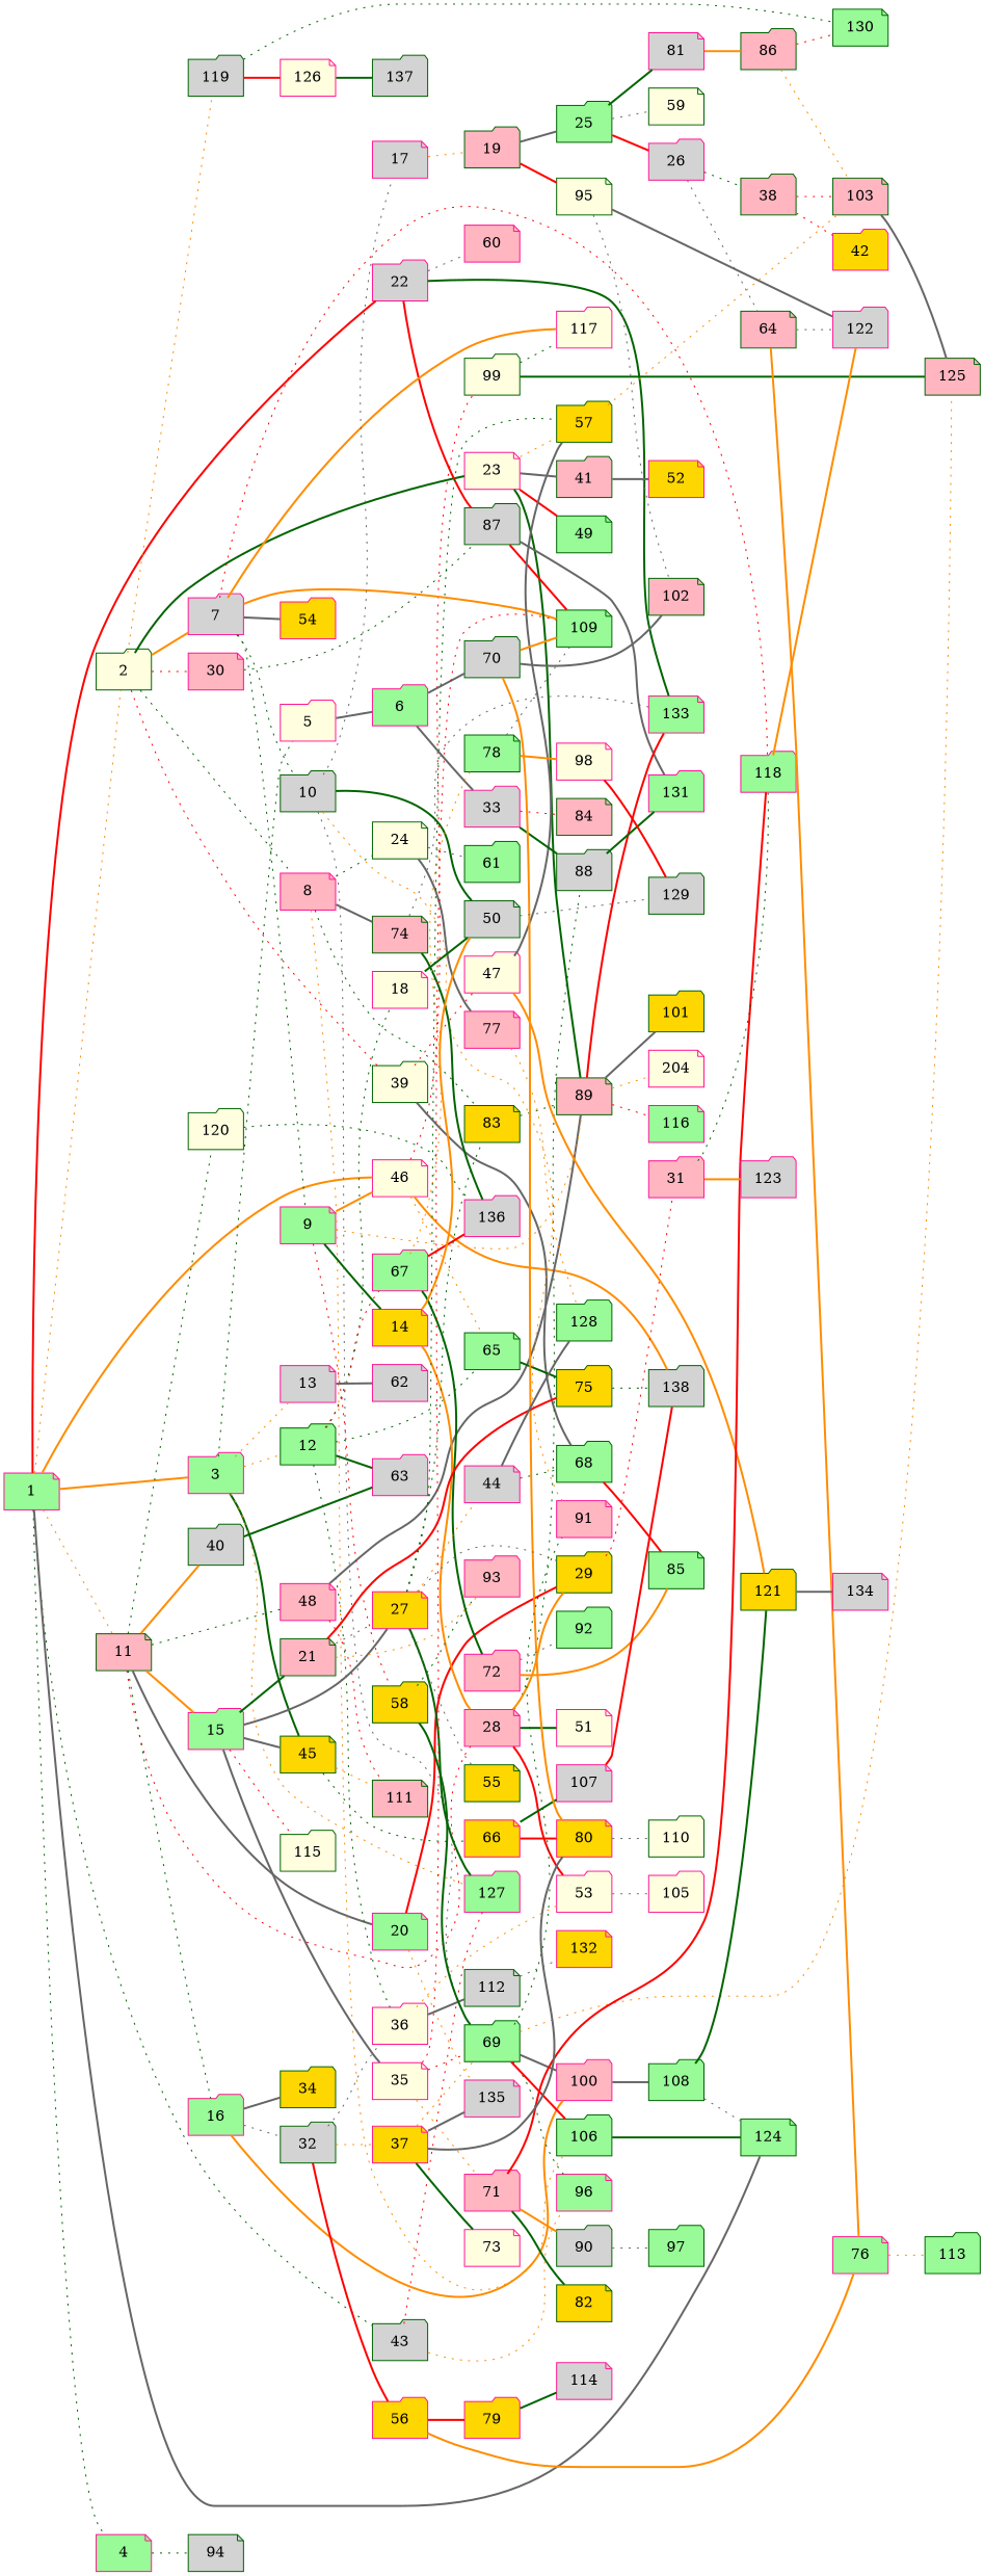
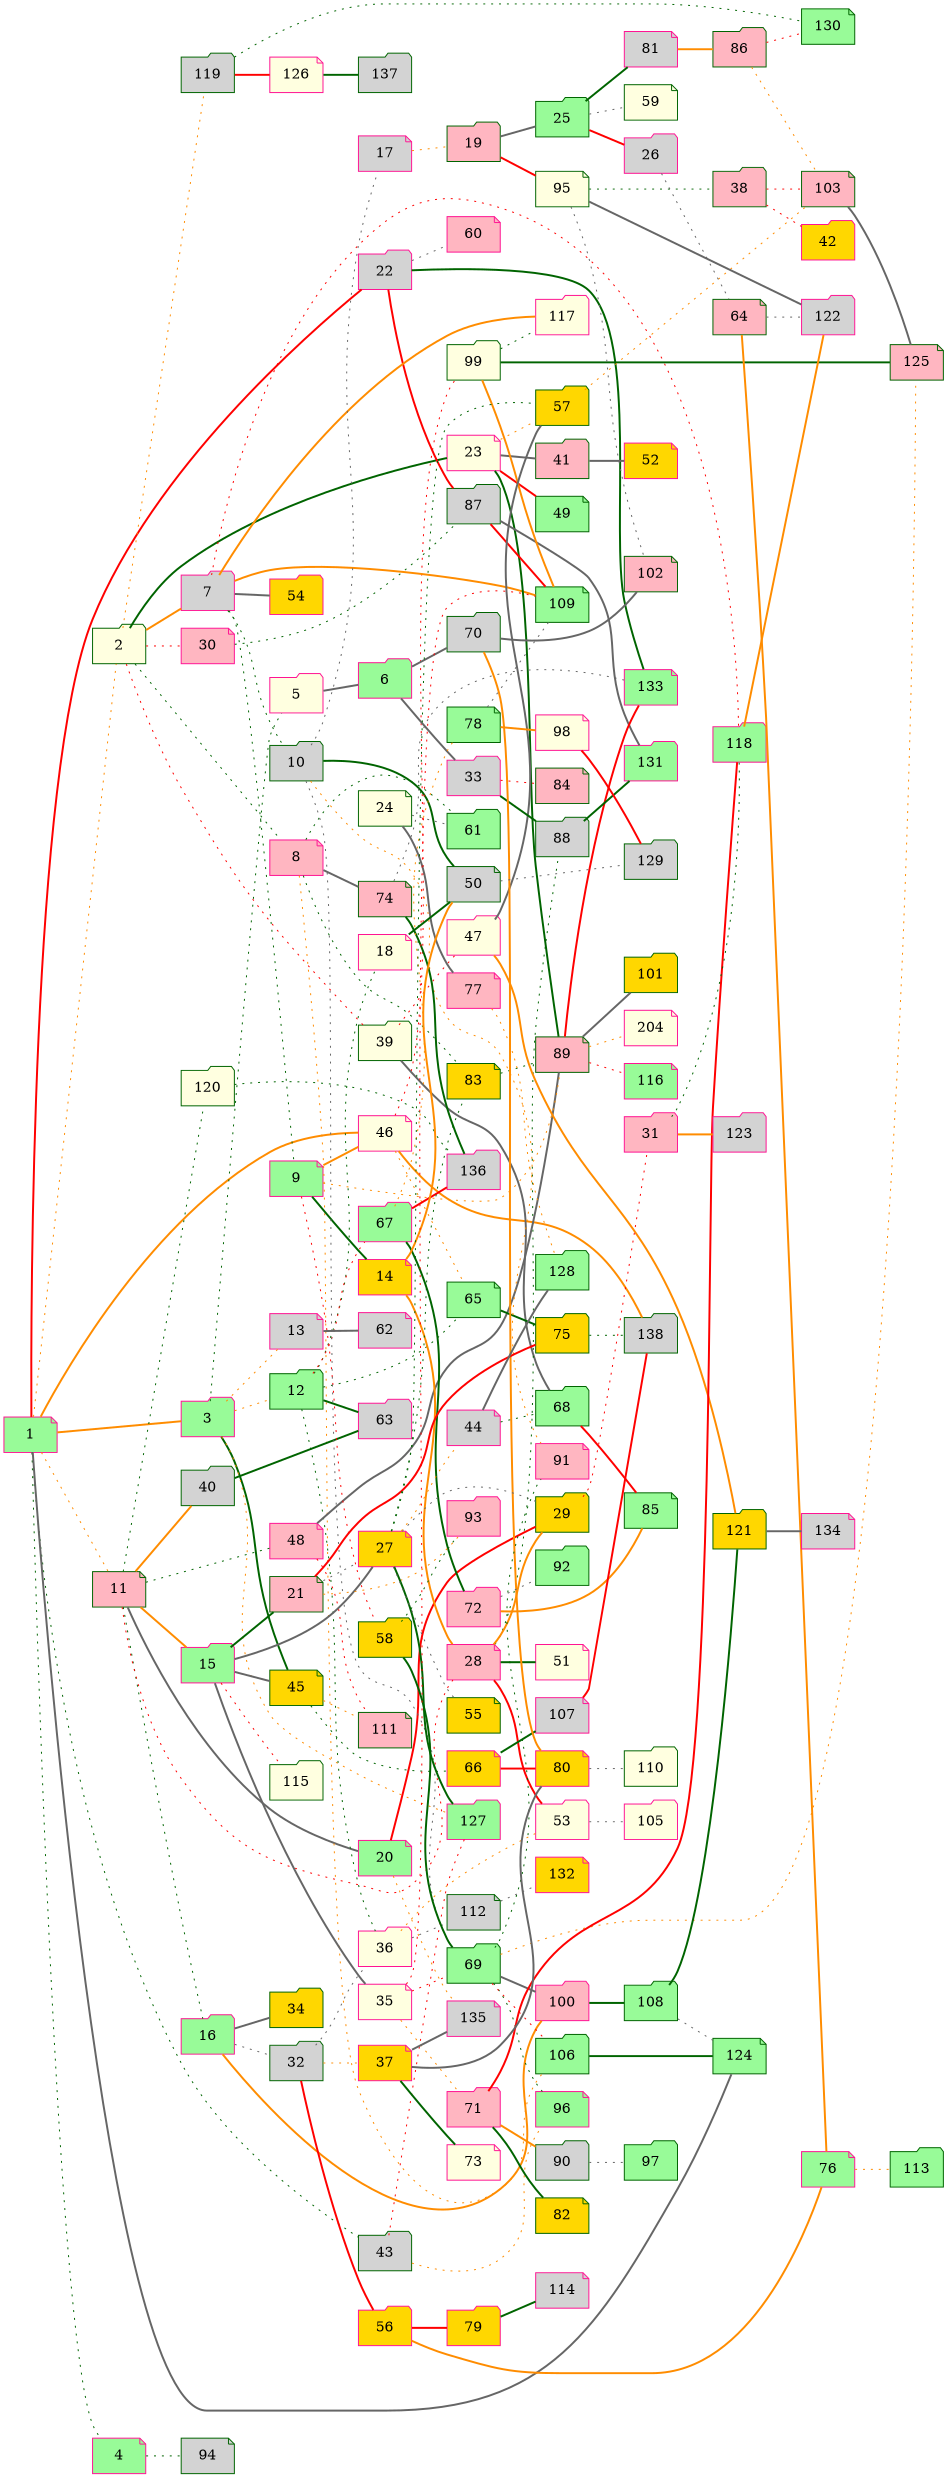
  graph {
    rankdir=LR
    node [color=deeppink fillcolor=palegreen shape=folder style=filled]
    edge [color=darkgreen style=dotted]
    1 [shape=note]
    2 [color=darkgreen fillcolor=lightyellow]
    3
    4 [shape=note]
    11 [color=darkgreen fillcolor=lightpink shape=note]
    22 [fillcolor=lightgrey]
    43 [color=darkgreen fillcolor=lightgrey]
    46 [fillcolor=lightyellow shape=note]
    124 [color=darkgreen shape=note]
    7 [fillcolor=lightgrey]
    8 [fillcolor=lightpink shape=note]
    23 [fillcolor=lightyellow shape=note]
    30 [fillcolor=lightpink shape=note]
    39 [color=darkgreen fillcolor=lightyellow]
    119 [color=darkgreen fillcolor=lightgrey]
    5 [fillcolor=lightyellow]
    12 [color=darkgreen]
    13 [fillcolor=lightgrey shape=note]
    45 [color=darkgreen fillcolor=gold shape=note]
    127
    94 [color=darkgreen fillcolor=lightgrey shape=note]
    15
    16
    20 [shape=note]
    28 [fillcolor=lightpink shape=note]
    40 [color=darkgreen fillcolor=lightgrey]
    48 [fillcolor=lightpink shape=note]
    120 [color=darkgreen fillcolor=lightyellow]
    60 [fillcolor=lightpink shape=note]
    87 [color=darkgreen fillcolor=lightgrey]
    133 [shape=note]
    96 [shape=note]
    65 [color=darkgreen shape=note]
    99 [color=darkgreen fillcolor=lightyellow]
    138 [color=darkgreen fillcolor=lightgrey]
    9 [shape=note]
    10 [color=darkgreen fillcolor=lightgrey]
    54 [fillcolor=gold]
    109 [color=darkgreen shape=note]
    117 [fillcolor=lightyellow]
    118
    24 [color=darkgreen fillcolor=lightyellow shape=note]
    74 [color=darkgreen fillcolor=lightpink shape=note]
    83 [color=darkgreen fillcolor=gold shape=note]
    106 [color=darkgreen]
    89 [color=darkgreen fillcolor=lightpink shape=note]
    41 [color=darkgreen fillcolor=lightpink]
    49 [color=darkgreen shape=note]
    57 [color=darkgreen fillcolor=gold]
    47 [fillcolor=lightyellow]
    68 [color=darkgreen]
    130 [color=darkgreen shape=note]
    126 [fillcolor=lightyellow shape=note]
    6
    18 [fillcolor=lightyellow shape=note]
    36 [fillcolor=lightyellow]
    63 [fillcolor=lightgrey]
    67
    62 [fillcolor=lightgrey shape=note]
    66 [fillcolor=gold shape=note]
    111 [color=darkgreen fillcolor=lightpink shape=note]
    33 [fillcolor=lightgrey]
    70 [color=darkgreen fillcolor=lightgrey]
    88 [color=darkgreen fillcolor=lightgrey]
    84 [color=darkgreen fillcolor=lightpink shape=note]
    80 [fillcolor=gold shape=note]
    102 [color=darkgreen fillcolor=lightpink shape=note]
    14 [fillcolor=gold shape=note]
    58 [color=darkgreen fillcolor=gold]
    17 [fillcolor=lightgrey shape=note]
    50 [color=darkgreen fillcolor=lightgrey shape=note]
    69 [color=darkgreen]
    91 [fillcolor=lightpink shape=note]
    122 [fillcolor=lightgrey]
    61 [color=darkgreen]
    77 [fillcolor=lightpink shape=note]
    136 [fillcolor=lightgrey]
    93 [fillcolor=lightpink]
    101 [color=darkgreen fillcolor=gold]
    n80 [fillcolor=lightyellow label=204 shape=note]
    116 [shape=note]
    19 [color=darkgreen fillcolor=lightpink]
    129 [color=darkgreen fillcolor=lightgrey]
    100 [fillcolor=lightpink]
    125 [color=darkgreen fillcolor=lightpink shape=note]
    21 [color=darkgreen fillcolor=lightpink shape=note]
    27 [fillcolor=gold shape=note]
    35 [fillcolor=lightyellow shape=note]
    115 [color=darkgreen fillcolor=lightyellow]
    32 [color=darkgreen fillcolor=lightgrey]
    34 [color=darkgreen fillcolor=gold]
    29 [color=darkgreen fillcolor=gold]
    135 [fillcolor=lightgrey shape=note]
    51 [fillcolor=lightyellow shape=note]
    53 [fillcolor=lightyellow]
    112 [color=darkgreen fillcolor=lightgrey shape=note]
    75 [color=darkgreen fillcolor=gold]
    72 [fillcolor=lightpink]
    78 [color=darkgreen shape=note]
    44 [fillcolor=lightgrey shape=note]
    55 [color=darkgreen fillcolor=gold shape=note]
    71 [fillcolor=lightpink]
    37 [fillcolor=gold shape=note]
    56 [fillcolor=gold]
    108 [color=darkgreen]
    25 [color=darkgreen]
    95 [color=darkgreen fillcolor=lightyellow shape=note]
    26 [fillcolor=lightgrey]
    59 [color=darkgreen fillcolor=lightyellow shape=note]
    81 [fillcolor=lightgrey shape=note]
    31 [fillcolor=lightpink]
    131
    52 [fillcolor=gold shape=note]
    103 [color=darkgreen fillcolor=lightpink shape=note]
    128 [color=darkgreen]
    38 [color=darkgreen fillcolor=lightpink]
    64 [color=darkgreen fillcolor=lightpink shape=note]
    86 [color=darkgreen fillcolor=lightpink]
    42 [fillcolor=gold]
    76 [shape=note]
    105 [fillcolor=lightyellow]
    123 [fillcolor=lightgrey]
    73 [fillcolor=lightyellow shape=note]
    79 [fillcolor=gold]
    82 [color=darkgreen fillcolor=gold shape=note]
    90 [color=darkgreen fillcolor=lightgrey]
    132 [fillcolor=gold shape=note]
    110 [color=darkgreen fillcolor=lightyellow]
    121 [color=darkgreen fillcolor=gold]
    85 [color=darkgreen shape=note]
    107 [fillcolor=lightgrey shape=note]
    134 [fillcolor=lightgrey shape=note]
    113 [color=darkgreen]
    114 [fillcolor=lightgrey shape=note]
    92 [color=darkgreen]
    98 [fillcolor=lightyellow shape=note]
    97 [color=darkgreen]
    137 [color=darkgreen fillcolor=lightgrey]
    1 -- 2 [color=darkorange]
    1 -- 3 [color=darkorange style=bold]
    1 -- 4
    1 -- 11 [color=darkorange]
    1 -- 22 [color=red style=bold]
    1 -- 43
    1 -- 46 [color=darkorange style=bold]
    1 -- 124 [color=gray40 style=bold]
    2 -- 7 [color=darkorange style=bold]
    2 -- 8
    2 -- 23 [style=bold]
    2 -- 30 [color=red]
    2 -- 39 [color=red]
    2 -- 119 [color=darkorange]
    3 -- 5
    3 -- 12 [color=darkorange]
    3 -- 13 [color=darkorange]
    3 -- 45 [style=bold]
    3 -- 127 [color=darkorange]
    4 -- 94
    11 -- 15 [color=darkorange style=bold]
    11 -- 16
    11 -- 20 [color=gray40 style=bold]
    11 -- 28 [color=red]
    11 -- 40 [color=darkorange style=bold]
    11 -- 48
    11 -- 120
    22 -- 60 [color=gray40]
    22 -- 87 [color=red style=bold]
    22 -- 133 [style=bold]
    43 -- 127 [color=red]
    43 -- 96 [color=darkorange]
    46 -- 65 [color=darkorange]
    46 -- 99 [color=red]
    46 -- 138 [color=darkorange style=bold]
    7 -- 9
    7 -- 10
    7 -- 54 [color=gray40 style=bold]
    7 -- 109 [color=darkorange style=bold]
    7 -- 117 [color=darkorange style=bold]
    7 -- 118 [color=red]
-   8 -- 24
+   8 -- 61
    8 -- 74 [color=gray40 style=bold]
    8 -- 83
    8 -- 106 [color=darkorange]
    23 -- 89 [style=bold]
    23 -- 41 [color=gray40 style=bold]
    23 -- 49 [color=red style=bold]
    23 -- 57 [color=darkorange]
    30 -- 87
    39 -- 47 [color=red]
    39 -- 68 [color=gray40 style=bold]
    119 -- 130
    119 -- 126 [color=red style=bold]
    5 -- 6 [color=gray40 style=bold]
    12 -- 65
    12 -- 18
    12 -- 36
    12 -- 63 [style=bold]
    12 -- 67 [color=red]
    13 -- 62 [color=gray40 style=bold]
    45 -- 66
    45 -- 111 [color=darkorange]
    15 -- 45 [color=gray40 style=bold]
    15 -- 21 [style=bold]
    15 -- 27 [color=gray40 style=bold]
    15 -- 35 [color=gray40 style=bold]
    15 -- 115 [color=red]
    16 -- 100 [color=darkorange style=bold]
    16 -- 32 [color=gray40]
    16 -- 34 [color=gray40 style=bold]
    20 -- 29 [color=red style=bold]
    20 -- 135 [color=darkorange]
    28 -- 88
    28 -- 29 [color=darkorange style=bold]
    28 -- 51 [style=bold]
    28 -- 53 [color=red style=bold]
    40 -- 63 [style=bold]
    48 -- 89 [color=gray40 style=bold]
    48 -- 111 [color=red]
    120 -- 136
    87 -- 109 [color=red style=bold]
    87 -- 131 [color=gray40 style=bold]
    65 -- 75 [style=bold]
-   70 -- 109 [color=darkorange style=bold]
+   99 -- 109 [color=darkorange style=bold]
    99 -- 117
    99 -- 125 [style=bold]
    9 -- 46 [color=darkorange style=bold]
    9 -- 89 [color=darkorange]
    9 -- 14 [style=bold]
    9 -- 58 [color=red]
    10 -- 17 [color=gray40]
    10 -- 50 [style=bold]
    10 -- 69 [color=gray40]
    10 -- 91 [color=darkorange]
    118 -- 122 [color=darkorange style=bold]
    24 -- 61 [color=gray40]
    24 -- 77 [color=gray40 style=bold]
    74 -- 133 [color=gray40]
    74 -- 136 [style=bold]
    83 -- 89
    106 -- 124 [style=bold]
    89 -- 133 [color=red style=bold]
    89 -- 101 [color=gray40 style=bold]
    89 -- n80 [color=darkorange]
    89 -- 116 [color=red]
    41 -- 52 [color=gray40 style=bold]
    57 -- 103 [color=darkorange]
    47 -- 57 [color=gray40 style=bold]
    47 -- 121 [color=darkorange style=bold]
    68 -- 85 [color=red style=bold]
    126 -- 137 [style=bold]
    6 -- 33 [color=gray40 style=bold]
    6 -- 70 [color=gray40 style=bold]
    18 -- 50 [style=bold]
    36 -- 53 [color=darkorange]
-   36 -- 112 [color=gray40 style=bold]
+   36 -- 112 [color=gray40]
    67 -- 136 [color=red style=bold]
    67 -- 72 [style=bold]
    67 -- 78 [color=darkorange]
    66 -- 80 [color=red style=bold]
    66 -- 107 [style=bold]
    33 -- 88 [style=bold]
    33 -- 84 [color=red]
    70 -- 80 [color=darkorange style=bold]
    70 -- 102 [color=gray40 style=bold]
    88 -- 131 [style=bold]
    80 -- 110 [color=gray40]
    14 -- 28 [color=darkorange style=bold]
    14 -- 50 [color=darkorange style=bold]
    58 -- 69 [style=bold]
    58 -- 93
    17 -- 19 [color=darkorange]
    50 -- 129 [color=gray40]
    69 -- 96
-   69 -- 106 [color=red style=bold]
+   69 -- 106 [color=red]
    69 -- 91
    69 -- 100 [color=gray40 style=bold]
    69 -- 125 [color=darkorange]
    77 -- 128 [color=darkorange]
    19 -- 25 [color=gray40 style=bold]
    19 -- 95 [color=red style=bold]
-   100 -- 108 [color=gray40 style=bold]
+   100 -- 108 [style=bold]
    21 -- 93 [color=darkorange]
    21 -- 27 [color=gray40]
    21 -- 75 [color=red style=bold]
    27 -- 127 [style=bold]
    27 -- 83
    27 -- 57
    27 -- 29 [color=gray40]
    27 -- 44 [color=darkorange]
    27 -- 55 [color=gray40]
    35 -- 109 [color=red]
    35 -- 69 [color=red]
    35 -- 71 [color=darkorange]
    32 -- 36 [color=gray40]
    32 -- 37 [color=darkorange]
    32 -- 56 [color=red style=bold]
    29 -- 31 [color=red]
    53 -- 105 [color=gray40]
    112 -- 132 [color=gray40]
    75 -- 138
    72 -- 85 [color=darkorange style=bold]
    72 -- 92 [color=gray40]
    78 -- 109 [color=gray40]
    78 -- 98 [color=darkorange style=bold]
    44 -- 68
    44 -- 128 [color=gray40 style=bold]
    71 -- 118 [color=red style=bold]
    71 -- 82 [style=bold]
    71 -- 90 [color=darkorange style=bold]
    37 -- 80 [color=gray40 style=bold]
-   37 -- 69 [color=darkorange]
    37 -- 135 [color=gray40 style=bold]
    37 -- 73 [style=bold]
    56 -- 76 [color=darkorange style=bold]
    56 -- 79 [color=red style=bold]
    108 -- 124 [color=gray40]
    108 -- 121 [style=bold]
    25 -- 26 [color=red style=bold]
    25 -- 59 [color=gray40]
    25 -- 81 [style=bold]
    95 -- 102 [color=gray40]
    95 -- 122 [color=gray40 style=bold]
-   26 -- 38
+   95 -- 38
    26 -- 64 [color=gray40]
    81 -- 86 [color=darkorange style=bold]
    31 -- 118
    31 -- 123 [color=darkorange style=bold]
    103 -- 125 [color=gray40 style=bold]
    38 -- 103 [color=red]
    38 -- 42 [color=red]
    64 -- 122 [color=gray40]
    64 -- 76 [color=darkorange style=bold]
    86 -- 130 [color=red]
    86 -- 103 [color=darkorange]
    76 -- 113 [color=darkorange]
    79 -- 114 [style=bold]
    90 -- 97 [color=gray40]
    121 -- 134 [color=gray40 style=bold]
    107 -- 138 [color=red style=bold]
    98 -- 129 [color=red style=bold]
  }
